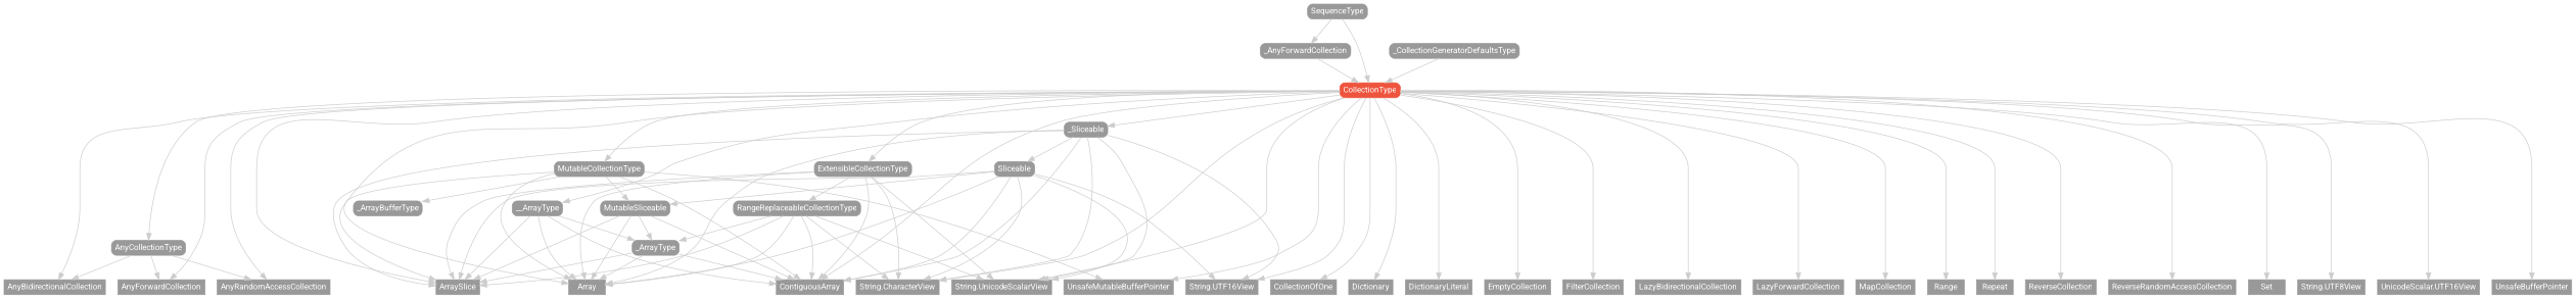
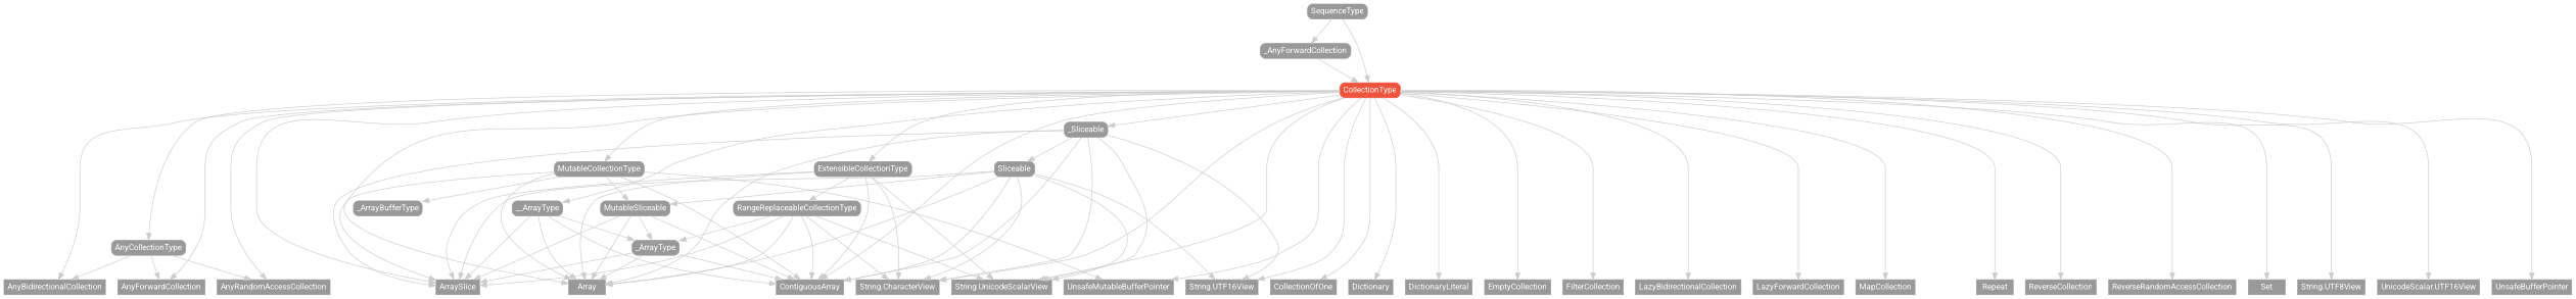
  strict digraph {
    fontname=Roboto
    node [color="#999999" fillcolor="#999999" fontcolor=white fontname=Roboto fontsize=12 margin="0.07,0.05" shape=box style=filled]
    edge [color="#cccccc" fontname=Roboto]
    AnyBidirectionalCollection [height=0.3]
    AnyForwardCollection [height=0.3]
    AnyRandomAccessCollection [height=0.3]
    Array [height=0.3]
    ArraySlice [height=0.3]
    CollectionOfOne [height=0.3]
    ContiguousArray [height=0.3]
    Dictionary [height=0.3]
    DictionaryLiteral [height=0.3]
    EmptyCollection [height=0.3]
    FilterCollection [height=0.3]
    LazyBidirectionalCollection [height=0.3]
    LazyForwardCollection [height=0.3]
    MapCollection [height=0.3]
-   Range [height=0.3]
    Repeat [height=0.3]
    ReverseCollection [height=0.3]
    ReverseRandomAccessCollection [height=0.3]
    Set [height=0.3]
    "String.CharacterView" [height=0.3]
    "String.UTF16View" [height=0.3]
    "String.UTF8View" [height=0.3]
    "String.UnicodeScalarView" [height=0.3]
    "UnicodeScalar.UTF16View" [height=0.3]
    UnsafeBufferPointer [height=0.3]
    UnsafeMutableBufferPointer [height=0.3]
    AnyCollectionType [height=0.3 style="filled,rounded"]
    CollectionType [color="#ee543d" fillcolor="#ee543d" height=0.3 style="filled,rounded"]
    ExtensibleCollectionType [height=0.3 style="filled,rounded"]
    MutableCollectionType [height=0.3 style="filled,rounded"]
    _Sliceable [height=0.3 style="filled,rounded"]
    __ArrayType [height=0.3 style="filled,rounded"]
    RangeReplaceableCollectionType [height=0.3 style="filled,rounded"]
    MutableSliceable [height=0.3 style="filled,rounded"]
    _ArrayBufferType [height=0.3 style="filled,rounded"]
    Sliceable [height=0.3 style="filled,rounded"]
    _ArrayType [height=0.3 style="filled,rounded"]
    SequenceType [height=0.3 style="filled,rounded"]
    n39 [height=0.3 label=_AnyForwardCollection style="filled,rounded"]
-   _CollectionGeneratorDefaultsType [height=0.3 style="filled,rounded"]
    subgraph sub_1 {
      rank=max
      AnyBidirectionalCollection
      AnyForwardCollection
      AnyRandomAccessCollection
      Array
      ArraySlice
      CollectionOfOne
      ContiguousArray
      Dictionary
      DictionaryLiteral
      EmptyCollection
      FilterCollection
      LazyBidirectionalCollection
      LazyForwardCollection
      MapCollection
-     Range
      Repeat
      ReverseCollection
      ReverseRandomAccessCollection
      Set
      "String.CharacterView"
      "String.UTF16View"
      "String.UTF8View"
      "String.UnicodeScalarView"
      "UnicodeScalar.UTF16View"
      UnsafeBufferPointer
      UnsafeMutableBufferPointer
    }
    AnyCollectionType -> AnyBidirectionalCollection
    AnyCollectionType -> AnyForwardCollection
    AnyCollectionType -> AnyRandomAccessCollection
    CollectionType -> AnyBidirectionalCollection
    CollectionType -> AnyForwardCollection
    CollectionType -> AnyRandomAccessCollection
    CollectionType -> Array
    CollectionType -> ArraySlice
    CollectionType -> CollectionOfOne
    CollectionType -> ContiguousArray
    CollectionType -> Dictionary
    CollectionType -> DictionaryLiteral
    CollectionType -> EmptyCollection
    CollectionType -> FilterCollection
    CollectionType -> LazyBidirectionalCollection
    CollectionType -> LazyForwardCollection
    CollectionType -> MapCollection
-   CollectionType -> Range
    CollectionType -> Repeat
    CollectionType -> ReverseCollection
    CollectionType -> ReverseRandomAccessCollection
    CollectionType -> Set
    CollectionType -> "String.CharacterView"
    CollectionType -> "String.UTF16View"
    CollectionType -> "String.UTF8View"
    CollectionType -> "String.UnicodeScalarView"
    CollectionType -> "UnicodeScalar.UTF16View"
    CollectionType -> UnsafeBufferPointer
    CollectionType -> UnsafeMutableBufferPointer
    CollectionType -> AnyCollectionType
    CollectionType -> ExtensibleCollectionType
    CollectionType -> MutableCollectionType
    CollectionType -> _Sliceable
    CollectionType -> __ArrayType
    ExtensibleCollectionType -> Array
    ExtensibleCollectionType -> ArraySlice
    ExtensibleCollectionType -> ContiguousArray
    ExtensibleCollectionType -> "String.CharacterView"
    ExtensibleCollectionType -> "String.UnicodeScalarView"
    ExtensibleCollectionType -> RangeReplaceableCollectionType
    MutableCollectionType -> Array
    MutableCollectionType -> ArraySlice
    MutableCollectionType -> ContiguousArray
    MutableCollectionType -> UnsafeMutableBufferPointer
    MutableCollectionType -> MutableSliceable
    MutableCollectionType -> _ArrayBufferType
    _Sliceable -> Array
    _Sliceable -> ArraySlice
    _Sliceable -> ContiguousArray
    _Sliceable -> "String.CharacterView"
    _Sliceable -> "String.UTF16View"
    _Sliceable -> "String.UnicodeScalarView"
    _Sliceable -> Sliceable
    __ArrayType -> Array
    __ArrayType -> ArraySlice
    __ArrayType -> ContiguousArray
    __ArrayType -> _ArrayType
    RangeReplaceableCollectionType -> Array
    RangeReplaceableCollectionType -> ArraySlice
    RangeReplaceableCollectionType -> ContiguousArray
    RangeReplaceableCollectionType -> "String.CharacterView"
    RangeReplaceableCollectionType -> "String.UnicodeScalarView"
    RangeReplaceableCollectionType -> _ArrayType
    MutableSliceable -> Array
    MutableSliceable -> ArraySlice
    MutableSliceable -> ContiguousArray
    MutableSliceable -> _ArrayType
    Sliceable -> Array
    Sliceable -> ArraySlice
    Sliceable -> ContiguousArray
    Sliceable -> "String.CharacterView"
    Sliceable -> "String.UTF16View"
    Sliceable -> "String.UnicodeScalarView"
    Sliceable -> MutableSliceable
    _ArrayType -> Array
    _ArrayType -> ArraySlice
    _ArrayType -> ContiguousArray
    SequenceType -> CollectionType
    SequenceType -> n39
    n39 -> CollectionType
-   _CollectionGeneratorDefaultsType -> CollectionType
  }
